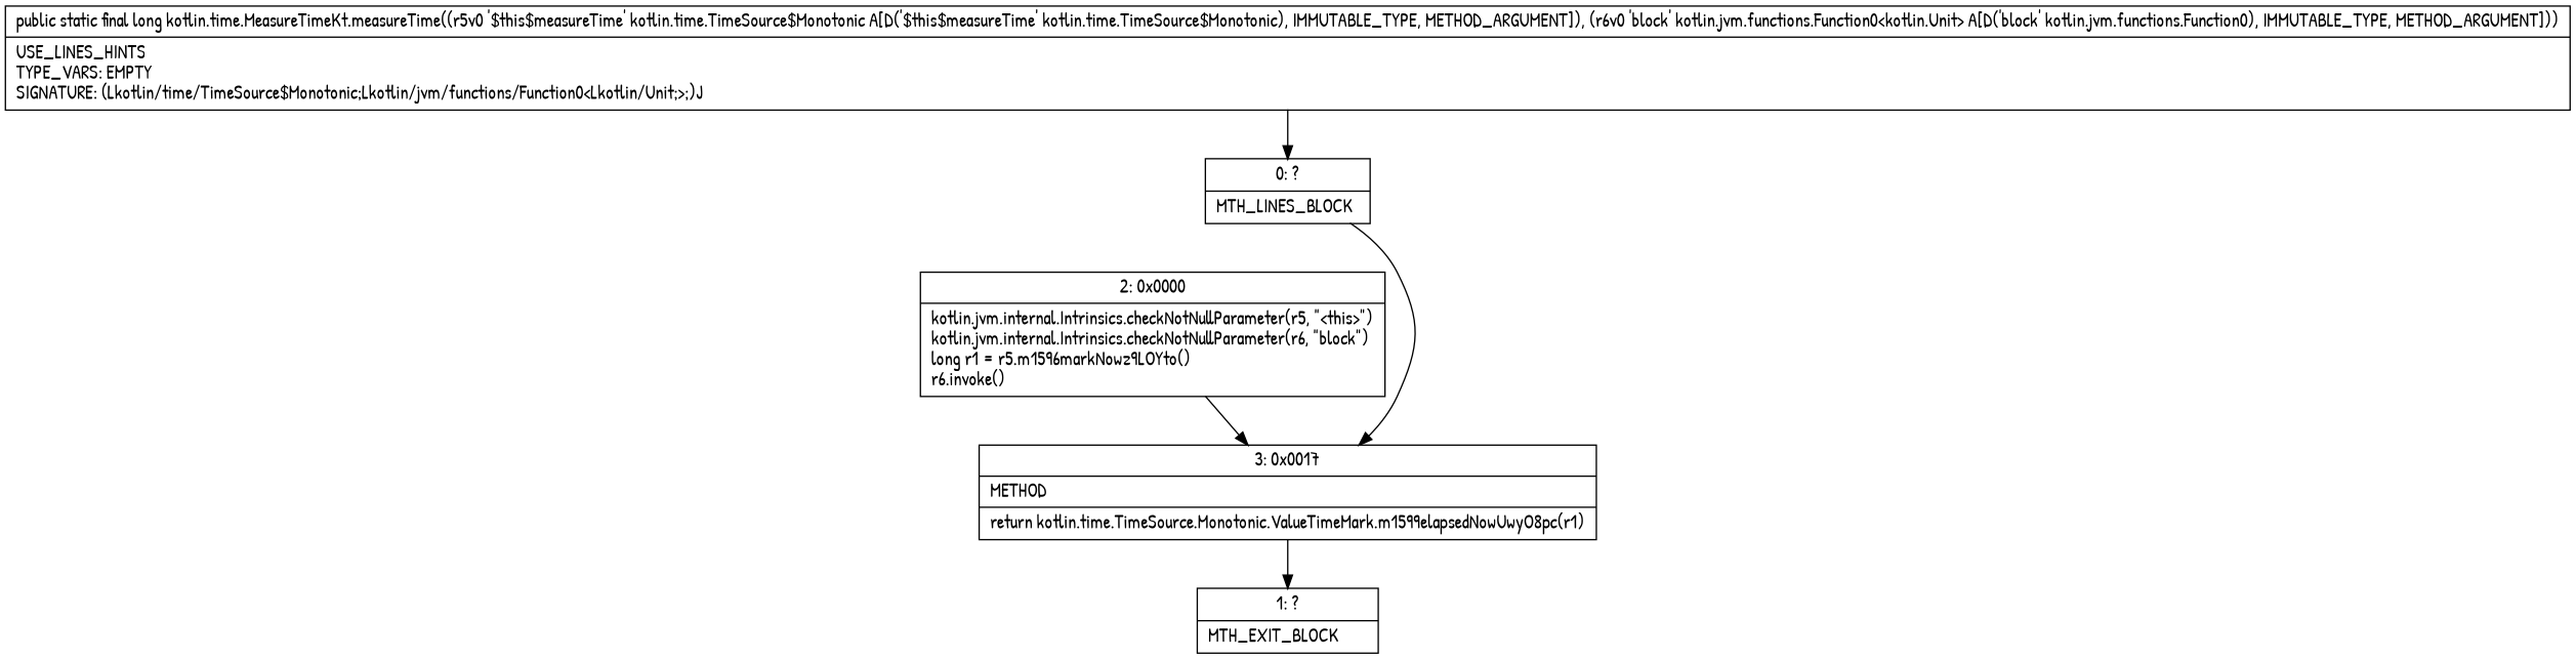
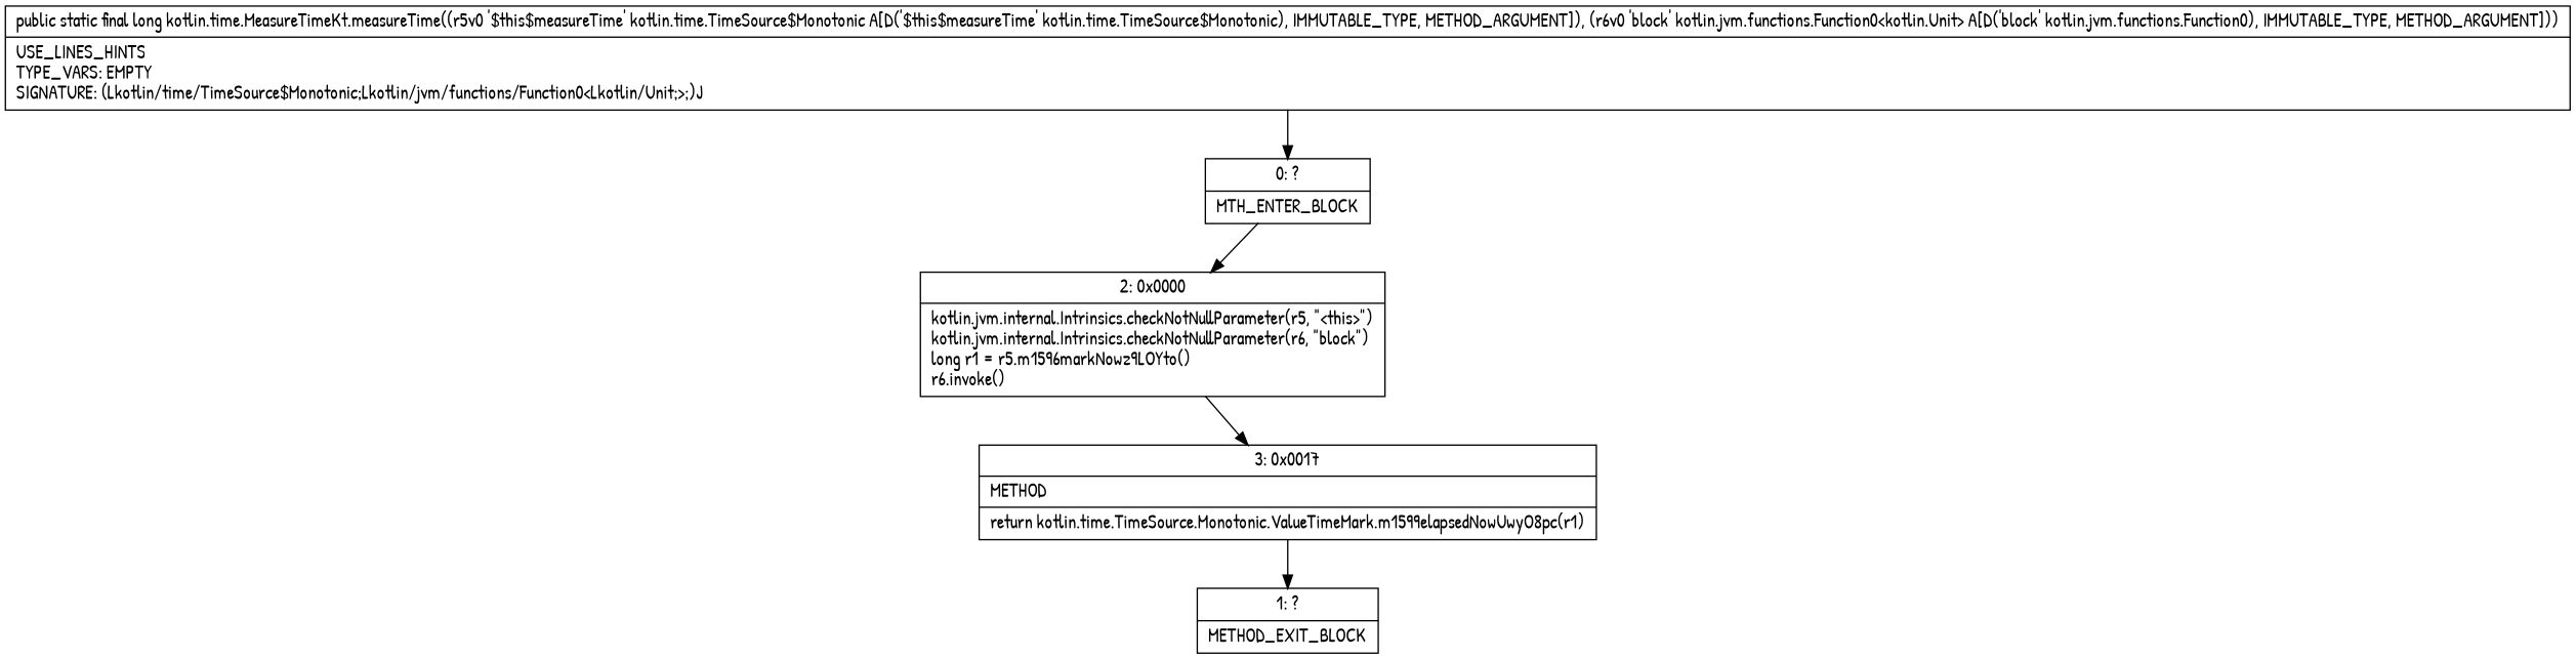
  digraph {
    fontname="Patrick Hand"
    node [fontname="Patrick Hand" shape=record]
    edge [fontname="Patrick Hand"]
-   n1 [label="{0\:\ ?|MTH_LINES_BLOCK\l}"]
+   n1 [label="{0\:\ ?|MTH_ENTER_BLOCK\l}"]
    n2 [label="{2\:\ 0x0000|kotlin.jvm.internal.Intrinsics.checkNotNullParameter(r5, \"\<this\>\")\lkotlin.jvm.internal.Intrinsics.checkNotNullParameter(r6, \"block\")\llong r1 = r5.m1596markNowz9LOYto()\lr6.invoke()\l}"]
    n3 [label="{3\:\ 0x0017|METHOD\l|return kotlin.time.TimeSource.Monotonic.ValueTimeMark.m1599elapsedNowUwyO8pc(r1)\l}"]
-   n4 [label="{1\:\ ?|MTH_EXIT_BLOCK\l}"]
+   n4 [label="{1\:\ ?|METHOD_EXIT_BLOCK\l}"]
    n5 [label="{public static final long kotlin.time.MeasureTimeKt.measureTime((r5v0 '$this$measureTime' kotlin.time.TimeSource$Monotonic A[D('$this$measureTime' kotlin.time.TimeSource$Monotonic), IMMUTABLE_TYPE, METHOD_ARGUMENT]), (r6v0 'block' kotlin.jvm.functions.Function0\<kotlin.Unit\> A[D('block' kotlin.jvm.functions.Function0), IMMUTABLE_TYPE, METHOD_ARGUMENT]))  | USE_LINES_HINTS\lTYPE_VARS: EMPTY\lSIGNATURE: (Lkotlin\/time\/TimeSource$Monotonic;Lkotlin\/jvm\/functions\/Function0\<Lkotlin\/Unit;\>;)J\l}"]
-   n1 -> n3
+   n1 -> n2
    n2 -> n3
    n3 -> n4
    n5 -> n1
  }
